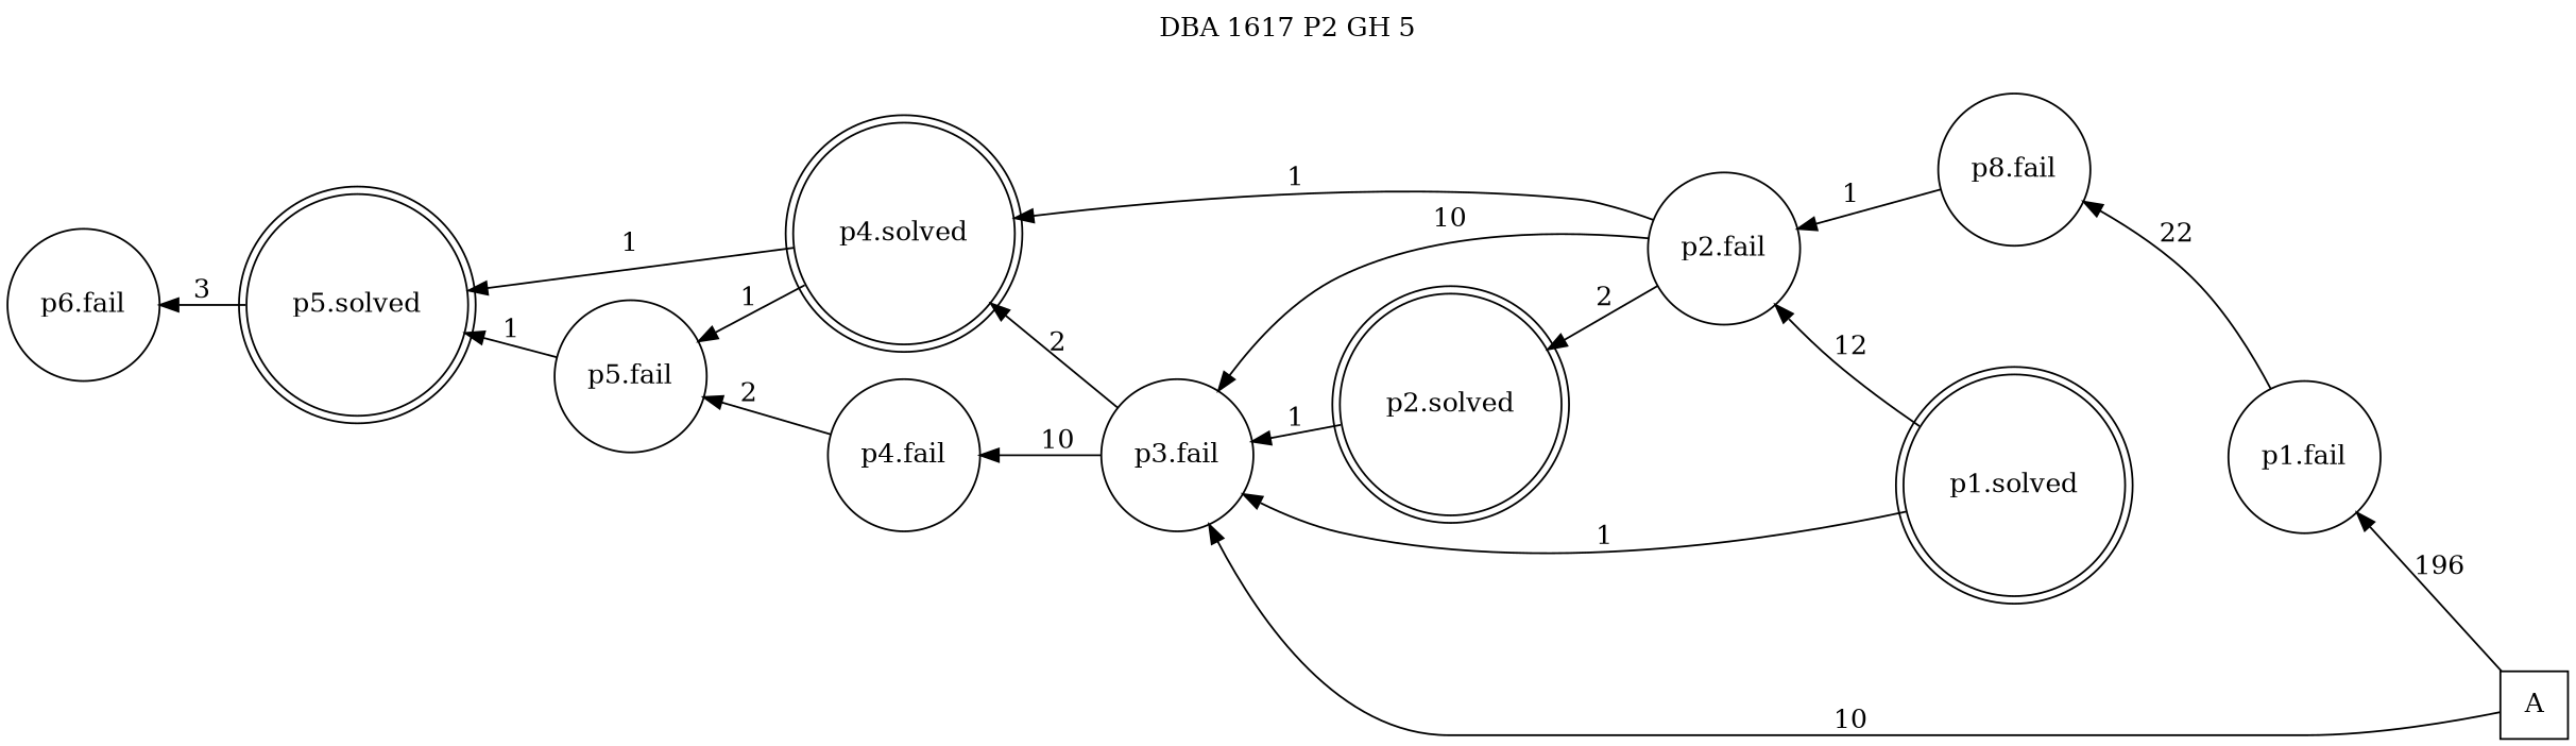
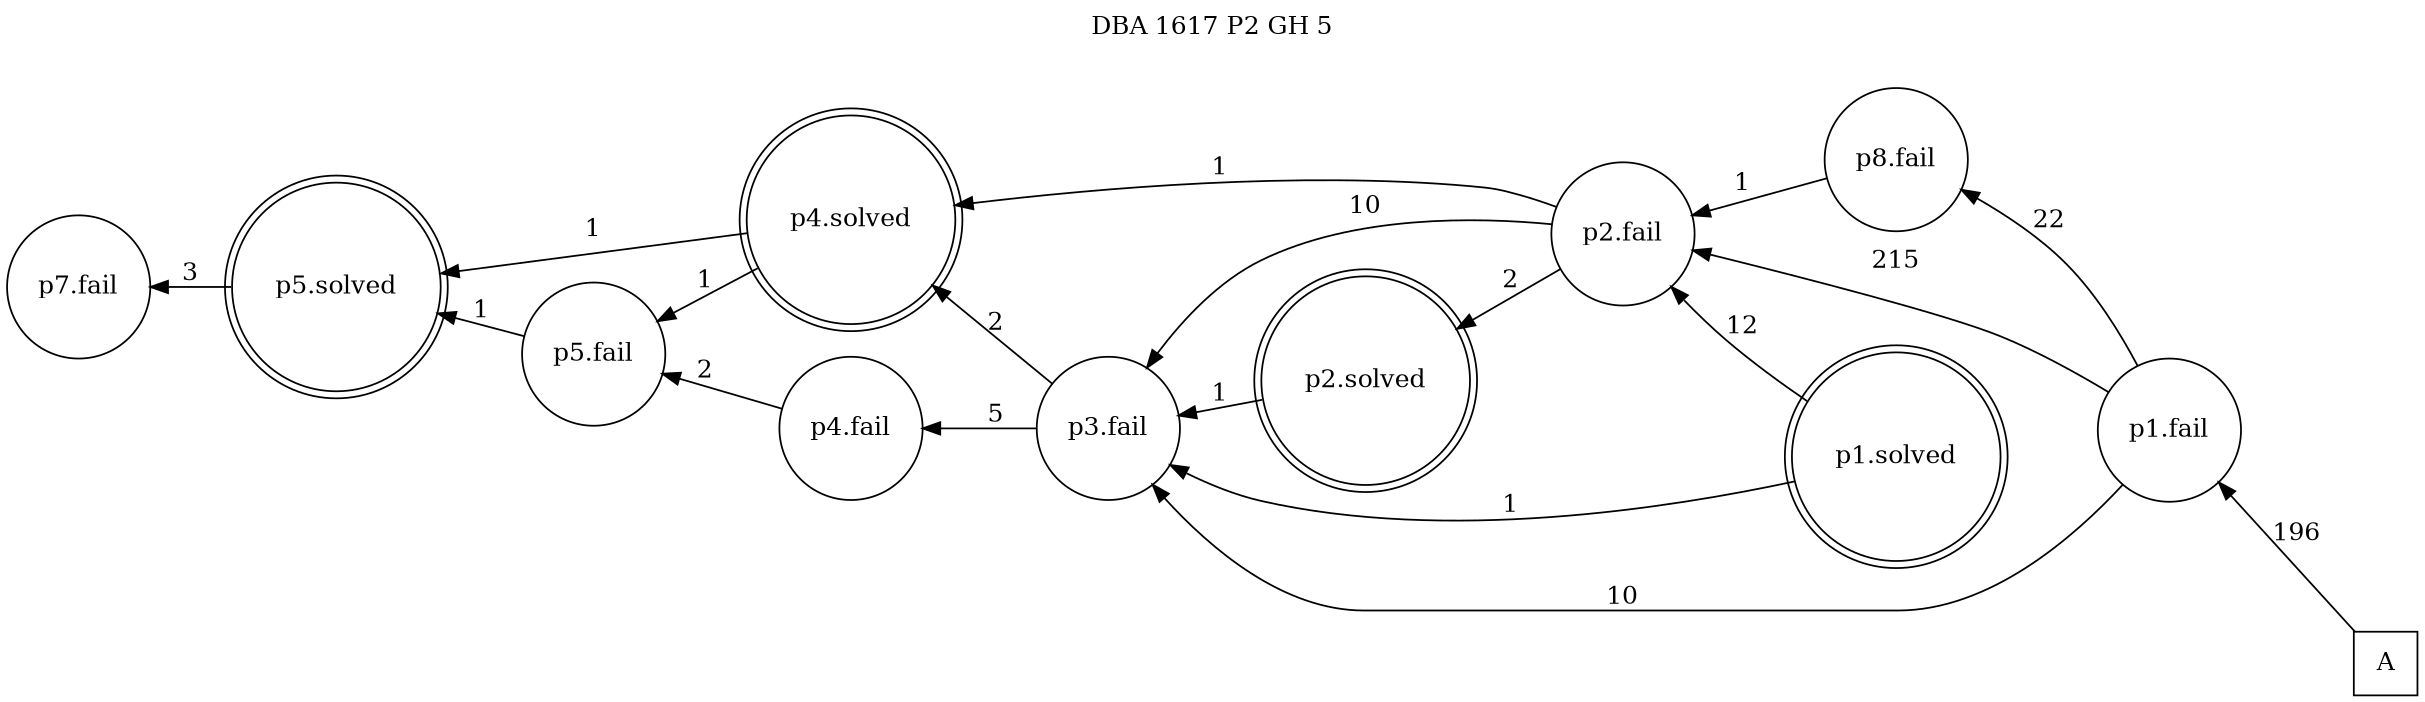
  digraph {
    label=" DBA 1617 P2 GH 5 "
    labelloc=tl
    rankdir=RL
    node [shape=circle]
    n1 [label=A shape=square]
    n2 [label="p1.fail"]
    n3 [label="p2.fail"]
    n4 [label="p3.fail"]
    n5 [label="p8.fail"]
    n6 [label="p2.solved" shape=doublecircle]
    n7 [label="p4.solved" shape=doublecircle]
    n8 [label="p1.solved" shape=doublecircle]
    n9 [label="p4.fail"]
    n10 [label="p5.fail"]
    n11 [label="p5.solved" shape=doublecircle]
-   n12 [label="p6.fail"]
+   n12 [label="p7.fail"]
    n1 -> n2 [label=196]
-   n1 -> n4 [label=10]
+   n2 -> n3 [label=215]
+   n2 -> n4 [label=10]
    n2 -> n5 [label=22]
    n3 -> n4 [label=10]
    n3 -> n6 [label=2]
    n3 -> n7 [label=1]
    n4 -> n7 [label=2]
-   n4 -> n9 [label=10]
+   n4 -> n9 [label=5]
    n5 -> n3 [label=1]
    n6 -> n4 [label=1]
    n7 -> n10 [label=1]
    n7 -> n11 [label=1]
    n8 -> n3 [label=12]
    n8 -> n4 [label=1]
    n9 -> n10 [label=2]
    n10 -> n11 [label=1]
    n11 -> n12 [label=3]
  }
